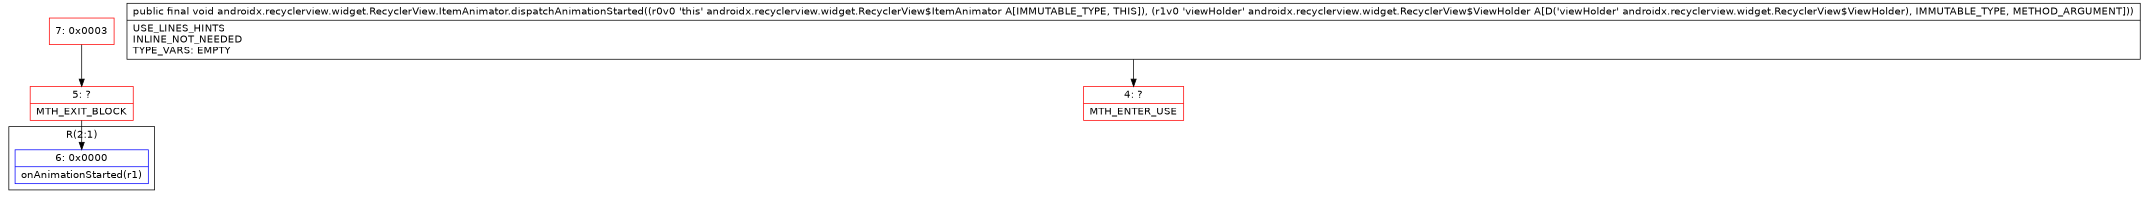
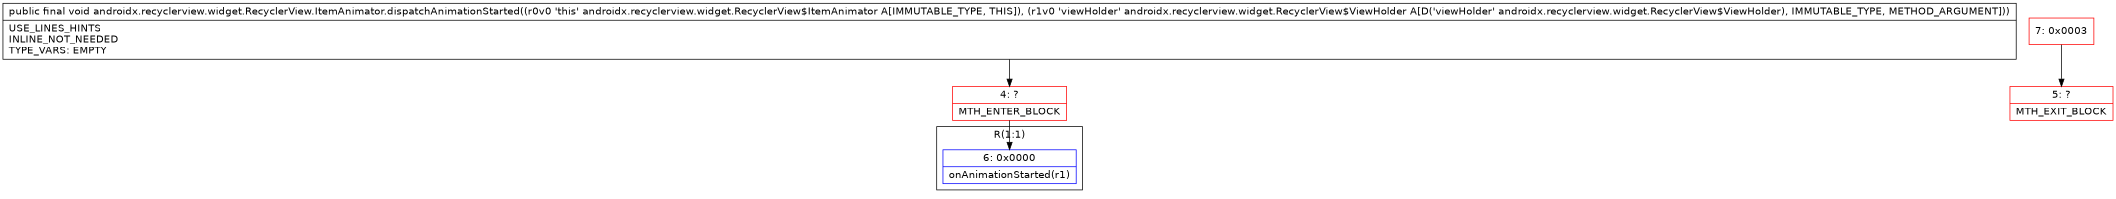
  digraph {
    fontname="DejaVu Sans"
    node [color=red fontname="DejaVu Sans" shape=record]
    edge [fontname="DejaVu Sans"]
    n1 [color=blue label="{6\:\ 0x0000|onAnimationStarted(r1)\l}"]
    n2 [label="{7\:\ 0x0003}"]
    n3 [label="{5\:\ ?|MTH_EXIT_BLOCK\l}"]
-   n4 [label="{4\:\ ?|MTH_ENTER_USE\l}"]
+   n4 [label="{4\:\ ?|MTH_ENTER_BLOCK\l}"]
    n5 [label="{public final void androidx.recyclerview.widget.RecyclerView.ItemAnimator.dispatchAnimationStarted((r0v0 'this' androidx.recyclerview.widget.RecyclerView$ItemAnimator A[IMMUTABLE_TYPE, THIS]), (r1v0 'viewHolder' androidx.recyclerview.widget.RecyclerView$ViewHolder A[D('viewHolder' androidx.recyclerview.widget.RecyclerView$ViewHolder), IMMUTABLE_TYPE, METHOD_ARGUMENT]))  | USE_LINES_HINTS\lINLINE_NOT_NEEDED\lTYPE_VARS: EMPTY\l}" color=""]
    subgraph cluster_1 {
-     label="R(2:1)"
+     label="R(1:1)"
      n1
    }
    n2 -> n3
-   n3 -> n1
+   n4 -> n1
    n5 -> n4
  }
